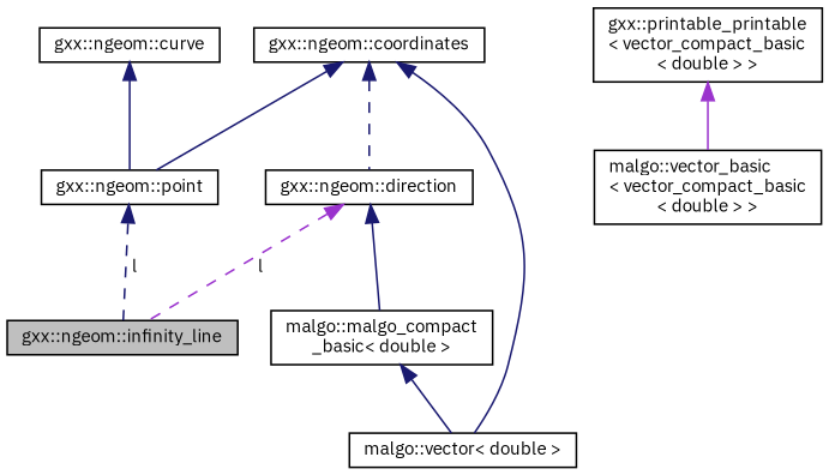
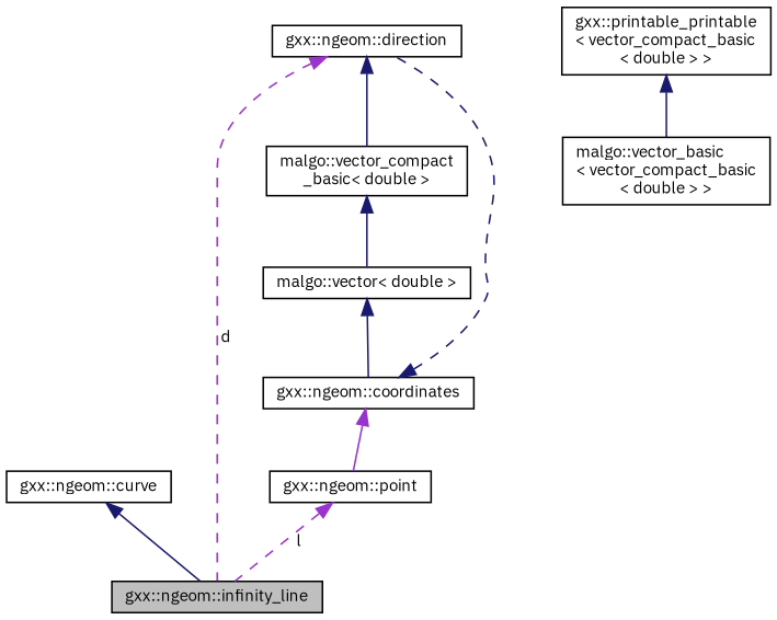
  digraph {
    fontname="IBM Plex Sans"
    node [color=black fillcolor=white fontname="IBM Plex Sans" fontsize=10 shape=record style=filled]
    edge [color=midnightblue dir=back fontname="IBM Plex Sans" fontsize=10 labelfontname=Helvetica labelfontsize=10 style=solid]
    n1 [fillcolor=grey75 fontcolor=black height=0.2 label="gxx::ngeom::infinity_line" width=0.4]
    n2 [height=0.2 label="gxx::ngeom::curve" width=0.4]
    n3 [height=0.2 label="gxx::ngeom::direction" width=0.4]
-   n4 [height=0.2 label="malgo::malgo_compact\l_basic\< double \>" width=0.4]
+   n4 [height=0.2 label="malgo::vector_compact\l_basic\< double \>" width=0.4]
    n5 [height=0.2 label="gxx::ngeom::coordinates" width=0.4]
    n6 [height=0.2 label="gxx::ngeom::point" width=0.4]
    n7 [height=0.2 label="malgo::vector\< double \>" width=0.4]
    n8 [height=0.2 label="malgo::vector_basic\l\< vector_compact_basic\l\< double \> \>" width=0.4]
    n9 [height=0.2 label="gxx::printable_printable\l\< vector_compact_basic\l\< double \> \>" width=0.4]
-   n2 -> n6
-   n3 -> n1 [color=darkorchid3 label=" l" style=dashed]
+   n2 -> n1
+   n3 -> n1 [color=darkorchid3 label=" d" style=dashed]
    n3 -> n4
    n4 -> n7
    n5 -> n3 [style=dashed]
-   n5 -> n6
-   n6 -> n1 [label=" l" style=dashed]
-   n5 -> n7
-   n9 -> n8 [color=darkorchid3]
+   n5 -> n6 [color=darkorchid3]
+   n6 -> n1 [color=darkorchid3 label=" l" style=dashed]
+   n7 -> n5
+   n9 -> n8
  }
